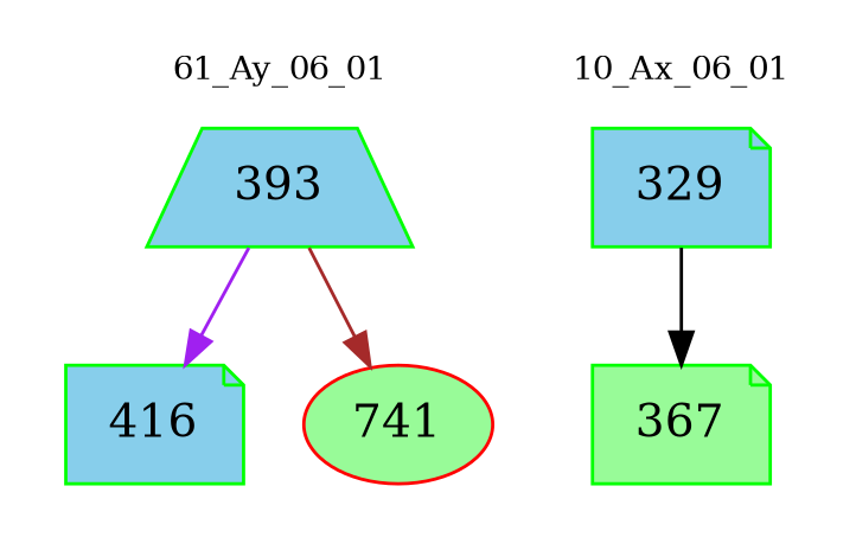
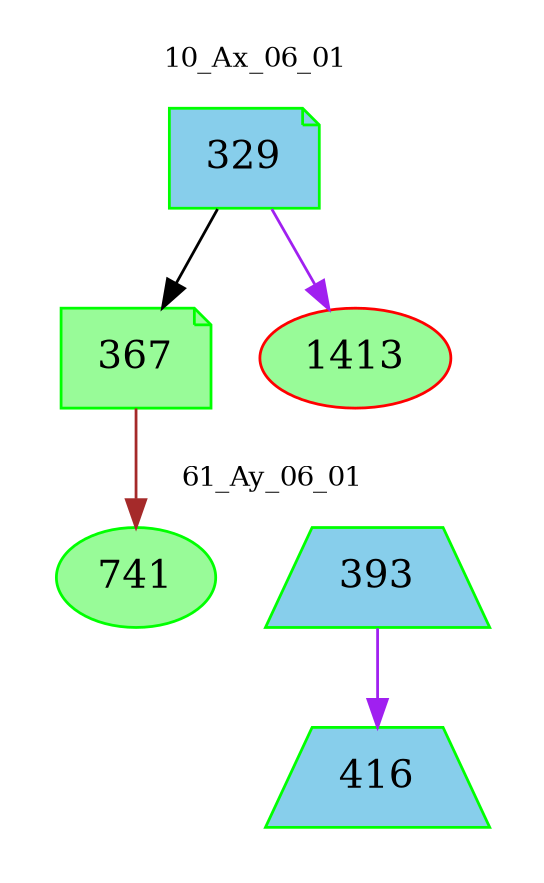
  digraph {
    node [color=green fillcolor=skyblue shape=trapezium style=filled]
    edge [color=purple]
    n1 [label=393]
-   n2 [label=416 shape=note]
-   n3 [color=red fillcolor=palegreen label=741 shape=ellipse]
+   n2 [label=416]
+   n3 [fillcolor=palegreen label=741 shape=ellipse]
    n4 [label=329 shape=note]
    n5 [fillcolor=palegreen label=367 shape=note]
+   n6 [color=red fillcolor=palegreen label=1413 shape=ellipse]
    subgraph cluster_1 {
      color=white
      fontsize=10
      label="61_Ay_06_01"
      n1
      n2
      n3
    }
    subgraph cluster_2 {
      color=white
      fontsize=10
      label="10_Ax_06_01"
      n4
      n5
+     n6
    }
    n1 -> n2
-   n1 -> n3 [color=brown]
+   n5 -> n3 [color=brown]
    n4 -> n5 [color=black]
+   n4 -> n6
  }
